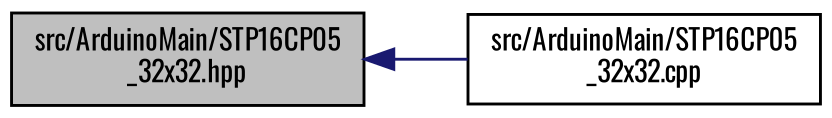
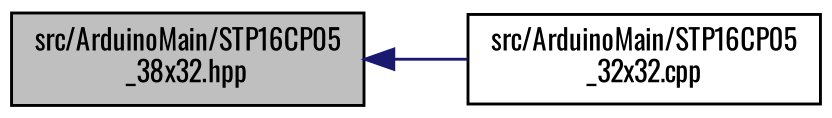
  digraph {
    rankdir=LR
    fontname=Oswald
    node [color=black fontname=Oswald fontsize=10 shape=record style=filled]
-   n1 [fillcolor=grey75 fontcolor=black height=0.2 label="src/ArduinoMain/STP16CP05\l_32x32.hpp" width=0.4]
+   n1 [fillcolor=grey75 fontcolor=black height=0.2 label="src/ArduinoMain/STP16CP05\l_38x32.hpp" width=0.4]
    n2 [fillcolor=white height=0.2 label="src/ArduinoMain/STP16CP05\l_32x32.cpp" width=0.4]
    n1 -> n2 [color=midnightblue dir=back fontname=Oswald fontsize=10 labelfontname=Helvetica labelfontsize=10 style=solid]
  }
